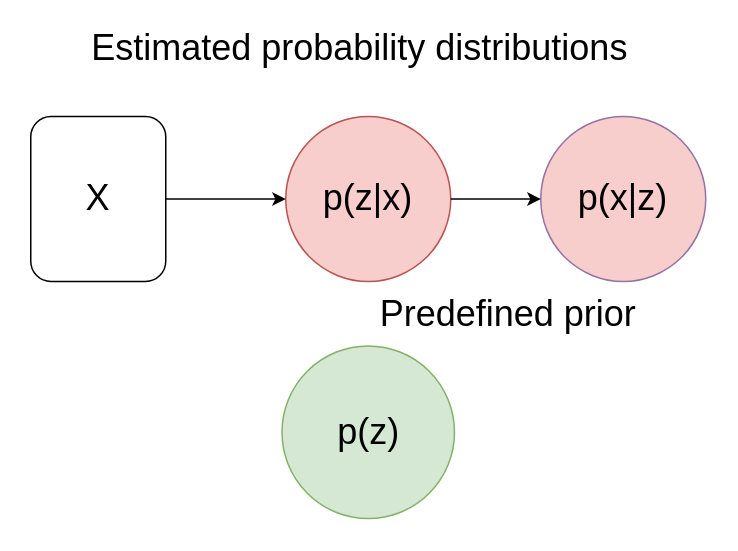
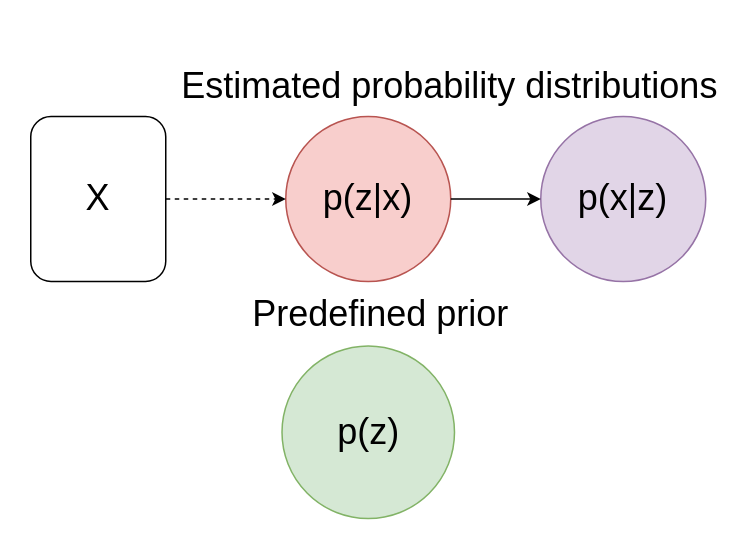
  <mxCell id="0" />
  <mxCell id="1" parent="0" />
  <mxCell id="2" value="&lt;font style=&quot;font-size: 24px&quot;&gt;X&lt;/font&gt;" style="rounded=1;whiteSpace=wrap;html=1;" vertex="1" parent="1"><mxGeometry x="20" y="77" width="90" height="110" as="geometry" /></mxCell>
  <mxCell id="3" value="&lt;font style=&quot;font-size: 24px&quot;&gt;p(z|x)&lt;/font&gt;" style="ellipse;whiteSpace=wrap;html=1;aspect=fixed;fillColor=#f8cecc;strokeColor=#b85450;" vertex="1" parent="1"><mxGeometry x="190" y="77" width="110" height="110" as="geometry" /></mxCell>
- <mxCell id="4" value="&lt;font style=&quot;font-size: 24px&quot;&gt;p(x|z)&lt;/font&gt;" style="ellipse;whiteSpace=wrap;html=1;aspect=fixed;fillColor=#f8cecc;strokeColor=#9673a6;" vertex="1" parent="1"><mxGeometry x="360" y="77" width="110" height="110" as="geometry" /></mxCell>
- <mxCell id="5" value="" style="endArrow=classic;html=1;exitX=1;exitY=0.5;exitDx=0;exitDy=0;entryX=0;entryY=0.5;entryDx=0;entryDy=0;" edge="1" parent="1" source="2" target="3"><mxGeometry width="50" height="50" relative="1" as="geometry"><mxPoint x="260" y="367" as="sourcePoint" /><mxPoint x="310" y="317" as="targetPoint" /></mxGeometry></mxCell>
+ <mxCell id="4" value="&lt;font style=&quot;font-size: 24px&quot;&gt;p(x|z)&lt;/font&gt;" style="ellipse;whiteSpace=wrap;html=1;aspect=fixed;fillColor=#e1d5e7;strokeColor=#9673a6;" vertex="1" parent="1"><mxGeometry x="360" y="77" width="110" height="110" as="geometry" /></mxCell>
+ <mxCell id="5" value="" style="endArrow=classic;html=1;exitX=1;exitY=0.5;exitDx=0;exitDy=0;entryX=0;entryY=0.5;entryDx=0;entryDy=0;dashed=1;" edge="1" parent="1" source="2" target="3"><mxGeometry width="50" height="50" relative="1" as="geometry"><mxPoint x="260" y="367" as="sourcePoint" /><mxPoint x="310" y="317" as="targetPoint" /></mxGeometry></mxCell>
  <mxCell id="6" value="" style="endArrow=classic;html=1;exitX=1;exitY=0.5;exitDx=0;exitDy=0;" edge="1" parent="1" source="3" target="4"><mxGeometry width="50" height="50" relative="1" as="geometry"><mxPoint x="260" y="367" as="sourcePoint" /><mxPoint x="310" y="317" as="targetPoint" /></mxGeometry></mxCell>
  <mxCell id="7" value="&lt;font style=&quot;font-size: 24px&quot;&gt;p(z)&lt;/font&gt;" style="ellipse;whiteSpace=wrap;html=1;aspect=fixed;fillColor=#d5e8d4;strokeColor=#82b366;" vertex="1" parent="1"><mxGeometry x="187.5" y="230" width="115" height="115" as="geometry" /></mxCell>
- <mxCell id="8" value="&lt;font style=&quot;font-size: 24px&quot;&gt;Predefined prior&lt;/font&gt;" style="text;html=1;align=center;verticalAlign=middle;resizable=0;points=[];autosize=1;strokeColor=none;" vertex="1" parent="1"><mxGeometry x="247" y="197" width="181" height="23" as="geometry" /></mxCell>
- <mxCell id="9" value="&lt;font style=&quot;font-size: 24px&quot;&gt;Estimated probability distributions&lt;/font&gt;" style="text;html=1;align=center;verticalAlign=middle;resizable=0;points=[];autosize=1;strokeColor=none;" vertex="1" parent="1"><mxGeometry x="55" y="20" width="368" height="23" as="geometry" /></mxCell>
+ <mxCell id="8" value="&lt;font style=&quot;font-size: 24px&quot;&gt;Predefined prior&lt;/font&gt;" style="text;html=1;align=center;verticalAlign=middle;resizable=0;points=[];autosize=1;strokeColor=none;" vertex="1" parent="1"><mxGeometry x="162" y="197" width="181" height="23" as="geometry" /></mxCell>
+ <mxCell id="9" value="&lt;font style=&quot;font-size: 24px&quot;&gt;Estimated probability distributions&lt;/font&gt;" style="text;html=1;align=center;verticalAlign=middle;resizable=0;points=[];autosize=1;strokeColor=none;" vertex="1" parent="1"><mxGeometry x="115" y="45" width="368" height="23" as="geometry" /></mxCell>
